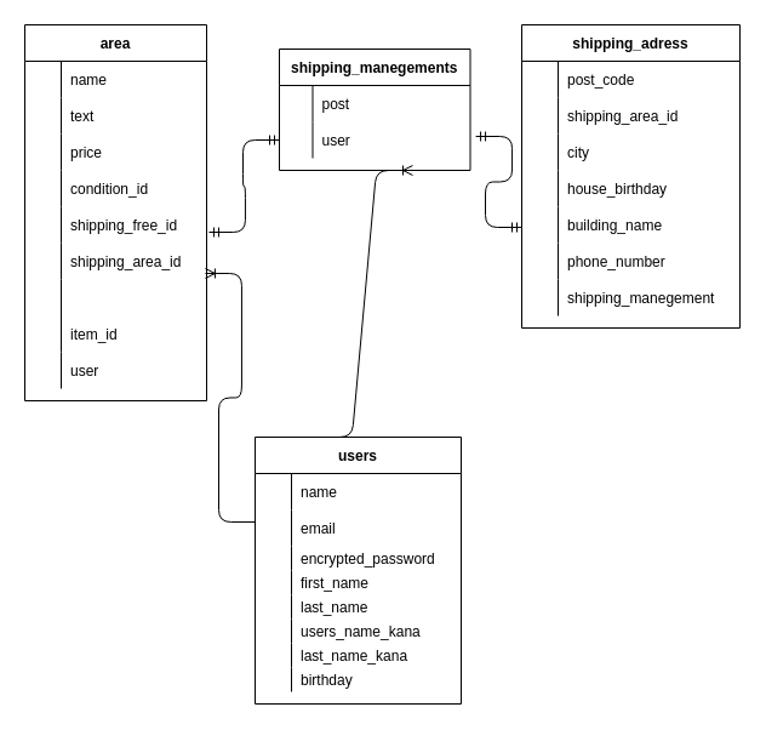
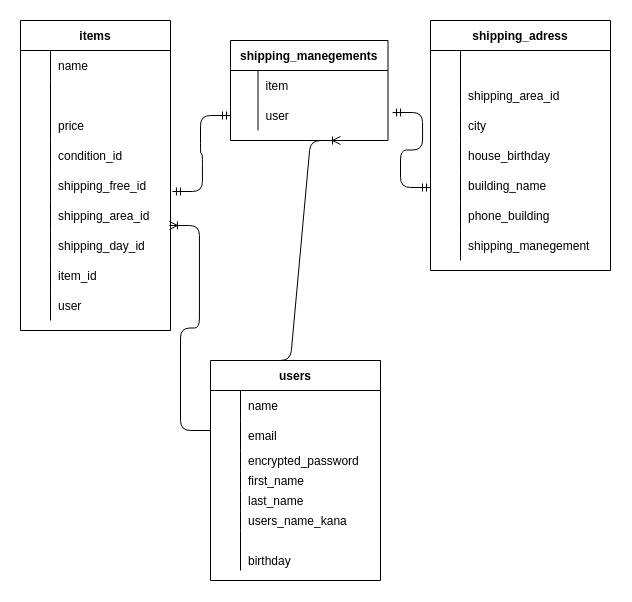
  <mxCell id="0" />
  <mxCell id="1" parent="0" />
  <mxCell id="2" value="users" style="shape=table;startSize=30;container=1;collapsible=1;childLayout=tableLayout;fixedRows=1;rowLines=0;fontStyle=1;align=center;resizeLast=1;verticalAlign=middle;horizontal=1;" vertex="1" parent="1"><mxGeometry x="210" y="360" width="170" height="220" as="geometry"><mxRectangle x="300" y="280" width="60" height="30" as="alternateBounds" /></mxGeometry></mxCell>
  <mxCell id="3" value="" style="shape=partialRectangle;collapsible=0;dropTarget=0;pointerEvents=0;fillColor=none;top=0;left=0;bottom=0;right=0;points=[[0,0.5],[1,0.5]];portConstraint=eastwest;" vertex="1" parent="2"><mxGeometry y="30" width="170" height="30" as="geometry" /></mxCell>
  <mxCell id="4" value="" style="shape=partialRectangle;connectable=0;fillColor=none;top=0;left=0;bottom=0;right=0;editable=1;overflow=hidden;" vertex="1" parent="3"><mxGeometry width="30" height="30" as="geometry" /></mxCell>
  <mxCell id="5" value="name" style="shape=partialRectangle;connectable=0;fillColor=none;top=0;left=0;bottom=0;right=0;align=left;spacingLeft=6;overflow=hidden;" vertex="1" parent="3"><mxGeometry x="30" width="140" height="30" as="geometry" /></mxCell>
  <mxCell id="6" value="" style="shape=partialRectangle;collapsible=0;dropTarget=0;pointerEvents=0;fillColor=none;top=0;left=0;bottom=0;right=0;points=[[0,0.5],[1,0.5]];portConstraint=eastwest;" vertex="1" parent="2"><mxGeometry y="60" width="170" height="30" as="geometry" /></mxCell>
  <mxCell id="7" value="" style="shape=partialRectangle;connectable=0;fillColor=none;top=0;left=0;bottom=0;right=0;editable=1;overflow=hidden;" vertex="1" parent="6"><mxGeometry width="30" height="30" as="geometry" /></mxCell>
  <mxCell id="8" value="email" style="shape=partialRectangle;connectable=0;fillColor=none;top=0;left=0;bottom=0;right=0;align=left;spacingLeft=6;overflow=hidden;" vertex="1" parent="6"><mxGeometry x="30" width="140" height="30" as="geometry" /></mxCell>
  <mxCell id="9" value="" style="shape=partialRectangle;collapsible=0;dropTarget=0;pointerEvents=0;fillColor=none;top=0;left=0;bottom=0;right=0;points=[[0,0.5],[1,0.5]];portConstraint=eastwest;" vertex="1" parent="2"><mxGeometry y="90" width="170" height="20" as="geometry" /></mxCell>
  <mxCell id="10" value="" style="shape=partialRectangle;connectable=0;fillColor=none;top=0;left=0;bottom=0;right=0;editable=1;overflow=hidden;" vertex="1" parent="9"><mxGeometry width="30" height="20" as="geometry" /></mxCell>
  <mxCell id="11" value="encrypted_password" style="shape=partialRectangle;connectable=0;fillColor=none;top=0;left=0;bottom=0;right=0;align=left;spacingLeft=6;overflow=hidden;" vertex="1" parent="9"><mxGeometry x="30" width="140" height="20" as="geometry" /></mxCell>
  <mxCell id="12" value="" style="shape=partialRectangle;collapsible=0;dropTarget=0;pointerEvents=0;fillColor=none;top=0;left=0;bottom=0;right=0;points=[[0,0.5],[1,0.5]];portConstraint=eastwest;" vertex="1" parent="2"><mxGeometry y="110" width="170" height="20" as="geometry" /></mxCell>
  <mxCell id="13" value="" style="shape=partialRectangle;connectable=0;fillColor=none;top=0;left=0;bottom=0;right=0;editable=1;overflow=hidden;" vertex="1" parent="12"><mxGeometry width="30" height="20" as="geometry" /></mxCell>
  <mxCell id="14" value="first_name" style="shape=partialRectangle;connectable=0;fillColor=none;top=0;left=0;bottom=0;right=0;align=left;spacingLeft=6;overflow=hidden;" vertex="1" parent="12"><mxGeometry x="30" width="140" height="20" as="geometry" /></mxCell>
  <mxCell id="15" value="" style="shape=partialRectangle;collapsible=0;dropTarget=0;pointerEvents=0;fillColor=none;top=0;left=0;bottom=0;right=0;points=[[0,0.5],[1,0.5]];portConstraint=eastwest;" vertex="1" parent="2"><mxGeometry y="130" width="170" height="20" as="geometry" /></mxCell>
  <mxCell id="16" value="" style="shape=partialRectangle;connectable=0;fillColor=none;top=0;left=0;bottom=0;right=0;editable=1;overflow=hidden;" vertex="1" parent="15"><mxGeometry width="30" height="20" as="geometry" /></mxCell>
  <mxCell id="17" value="last_name" style="shape=partialRectangle;connectable=0;fillColor=none;top=0;left=0;bottom=0;right=0;align=left;spacingLeft=6;overflow=hidden;" vertex="1" parent="15"><mxGeometry x="30" width="140" height="20" as="geometry" /></mxCell>
  <mxCell id="18" value="" style="shape=partialRectangle;collapsible=0;dropTarget=0;pointerEvents=0;fillColor=none;top=0;left=0;bottom=0;right=0;points=[[0,0.5],[1,0.5]];portConstraint=eastwest;" vertex="1" parent="2"><mxGeometry y="150" width="170" height="20" as="geometry" /></mxCell>
  <mxCell id="19" value="" style="shape=partialRectangle;connectable=0;fillColor=none;top=0;left=0;bottom=0;right=0;editable=1;overflow=hidden;" vertex="1" parent="18"><mxGeometry width="30" height="20" as="geometry" /></mxCell>
  <mxCell id="20" value="users_name_kana" style="shape=partialRectangle;connectable=0;fillColor=none;top=0;left=0;bottom=0;right=0;align=left;spacingLeft=6;overflow=hidden;" vertex="1" parent="18"><mxGeometry x="30" width="140" height="20" as="geometry" /></mxCell>
  <mxCell id="21" value="" style="shape=partialRectangle;collapsible=0;dropTarget=0;pointerEvents=0;fillColor=none;top=0;left=0;bottom=0;right=0;points=[[0,0.5],[1,0.5]];portConstraint=eastwest;" vertex="1" parent="2"><mxGeometry y="170" width="170" height="20" as="geometry" /></mxCell>
  <mxCell id="22" value="" style="shape=partialRectangle;connectable=0;fillColor=none;top=0;left=0;bottom=0;right=0;editable=1;overflow=hidden;" vertex="1" parent="21"><mxGeometry width="30" height="20" as="geometry" /></mxCell>
- <mxCell id="23" value="last_name_kana" style="shape=partialRectangle;connectable=0;fillColor=none;top=0;left=0;bottom=0;right=0;align=left;spacingLeft=6;overflow=hidden;" vertex="1" parent="21"><mxGeometry x="30" width="140" height="20" as="geometry" /></mxCell>
  <mxCell id="24" value="" style="shape=partialRectangle;collapsible=0;dropTarget=0;pointerEvents=0;fillColor=none;top=0;left=0;bottom=0;right=0;points=[[0,0.5],[1,0.5]];portConstraint=eastwest;" vertex="1" parent="2"><mxGeometry y="190" width="170" height="20" as="geometry" /></mxCell>
  <mxCell id="25" value="" style="shape=partialRectangle;connectable=0;fillColor=none;top=0;left=0;bottom=0;right=0;editable=1;overflow=hidden;" vertex="1" parent="24"><mxGeometry width="30" height="20" as="geometry" /></mxCell>
  <mxCell id="26" value="birthday" style="shape=partialRectangle;connectable=0;fillColor=none;top=0;left=0;bottom=0;right=0;align=left;spacingLeft=6;overflow=hidden;" vertex="1" parent="24"><mxGeometry x="30" width="140" height="20" as="geometry" /></mxCell>
- <mxCell id="27" value="area" style="shape=table;startSize=30;container=1;collapsible=1;childLayout=tableLayout;fixedRows=1;rowLines=0;fontStyle=1;align=center;resizeLast=1;" vertex="1" parent="1"><mxGeometry x="20" y="20" width="150" height="310" as="geometry" /></mxCell>
+ <mxCell id="27" value="items" style="shape=table;startSize=30;container=1;collapsible=1;childLayout=tableLayout;fixedRows=1;rowLines=0;fontStyle=1;align=center;resizeLast=1;" vertex="1" parent="1"><mxGeometry x="20" y="20" width="150" height="310" as="geometry" /></mxCell>
  <mxCell id="28" value="" style="shape=partialRectangle;collapsible=0;dropTarget=0;pointerEvents=0;fillColor=none;top=0;left=0;bottom=0;right=0;points=[[0,0.5],[1,0.5]];portConstraint=eastwest;" vertex="1" parent="27"><mxGeometry y="30" width="150" height="30" as="geometry" /></mxCell>
  <mxCell id="29" value="" style="shape=partialRectangle;connectable=0;fillColor=none;top=0;left=0;bottom=0;right=0;editable=1;overflow=hidden;" vertex="1" parent="28"><mxGeometry width="30" height="30" as="geometry" /></mxCell>
  <mxCell id="30" value="name" style="shape=partialRectangle;connectable=0;fillColor=none;top=0;left=0;bottom=0;right=0;align=left;spacingLeft=6;overflow=hidden;" vertex="1" parent="28"><mxGeometry x="30" width="120" height="30" as="geometry" /></mxCell>
  <mxCell id="31" value="" style="shape=partialRectangle;collapsible=0;dropTarget=0;pointerEvents=0;fillColor=none;top=0;left=0;bottom=0;right=0;points=[[0,0.5],[1,0.5]];portConstraint=eastwest;" vertex="1" parent="27"><mxGeometry y="60" width="150" height="30" as="geometry" /></mxCell>
  <mxCell id="32" value="" style="shape=partialRectangle;connectable=0;fillColor=none;top=0;left=0;bottom=0;right=0;editable=1;overflow=hidden;" vertex="1" parent="31"><mxGeometry width="30" height="30" as="geometry" /></mxCell>
- <mxCell id="33" value="text" style="shape=partialRectangle;connectable=0;fillColor=none;top=0;left=0;bottom=0;right=0;align=left;spacingLeft=6;overflow=hidden;" vertex="1" parent="31"><mxGeometry x="30" width="120" height="30" as="geometry" /></mxCell>
  <mxCell id="34" value="" style="shape=partialRectangle;collapsible=0;dropTarget=0;pointerEvents=0;fillColor=none;top=0;left=0;bottom=0;right=0;points=[[0,0.5],[1,0.5]];portConstraint=eastwest;" vertex="1" parent="27"><mxGeometry y="90" width="150" height="30" as="geometry" /></mxCell>
  <mxCell id="35" value="" style="shape=partialRectangle;connectable=0;fillColor=none;top=0;left=0;bottom=0;right=0;editable=1;overflow=hidden;" vertex="1" parent="34"><mxGeometry width="30" height="30" as="geometry" /></mxCell>
  <mxCell id="36" value="price" style="shape=partialRectangle;connectable=0;fillColor=none;top=0;left=0;bottom=0;right=0;align=left;spacingLeft=6;overflow=hidden;" vertex="1" parent="34"><mxGeometry x="30" width="120" height="30" as="geometry" /></mxCell>
  <mxCell id="37" value="" style="shape=partialRectangle;collapsible=0;dropTarget=0;pointerEvents=0;fillColor=none;top=0;left=0;bottom=0;right=0;points=[[0,0.5],[1,0.5]];portConstraint=eastwest;" vertex="1" parent="27"><mxGeometry y="120" width="150" height="30" as="geometry" /></mxCell>
  <mxCell id="38" value="" style="shape=partialRectangle;connectable=0;fillColor=none;top=0;left=0;bottom=0;right=0;editable=1;overflow=hidden;" vertex="1" parent="37"><mxGeometry width="30" height="30" as="geometry" /></mxCell>
  <mxCell id="39" value="condition_id" style="shape=partialRectangle;connectable=0;fillColor=none;top=0;left=0;bottom=0;right=0;align=left;spacingLeft=6;overflow=hidden;" vertex="1" parent="37"><mxGeometry x="30" width="120" height="30" as="geometry" /></mxCell>
  <mxCell id="40" value="" style="shape=partialRectangle;collapsible=0;dropTarget=0;pointerEvents=0;fillColor=none;top=0;left=0;bottom=0;right=0;points=[[0,0.5],[1,0.5]];portConstraint=eastwest;" vertex="1" parent="27"><mxGeometry y="150" width="150" height="30" as="geometry" /></mxCell>
  <mxCell id="41" value="" style="shape=partialRectangle;connectable=0;fillColor=none;top=0;left=0;bottom=0;right=0;editable=1;overflow=hidden;" vertex="1" parent="40"><mxGeometry width="30" height="30" as="geometry" /></mxCell>
  <mxCell id="42" value="shipping_free_id" style="shape=partialRectangle;connectable=0;fillColor=none;top=0;left=0;bottom=0;right=0;align=left;spacingLeft=6;overflow=hidden;" vertex="1" parent="40"><mxGeometry x="30" width="120" height="30" as="geometry" /></mxCell>
  <mxCell id="43" value="" style="shape=partialRectangle;collapsible=0;dropTarget=0;pointerEvents=0;fillColor=none;top=0;left=0;bottom=0;right=0;points=[[0,0.5],[1,0.5]];portConstraint=eastwest;" vertex="1" parent="27"><mxGeometry y="180" width="150" height="30" as="geometry" /></mxCell>
  <mxCell id="44" value="" style="shape=partialRectangle;connectable=0;fillColor=none;top=0;left=0;bottom=0;right=0;editable=1;overflow=hidden;" vertex="1" parent="43"><mxGeometry width="30" height="30" as="geometry" /></mxCell>
  <mxCell id="45" value="shipping_area_id" style="shape=partialRectangle;connectable=0;fillColor=none;top=0;left=0;bottom=0;right=0;align=left;spacingLeft=6;overflow=hidden;" vertex="1" parent="43"><mxGeometry x="30" width="120" height="30" as="geometry" /></mxCell>
  <mxCell id="46" value="" style="shape=partialRectangle;collapsible=0;dropTarget=0;pointerEvents=0;fillColor=none;top=0;left=0;bottom=0;right=0;points=[[0,0.5],[1,0.5]];portConstraint=eastwest;" vertex="1" parent="27"><mxGeometry y="210" width="150" height="30" as="geometry" /></mxCell>
  <mxCell id="47" value="" style="shape=partialRectangle;connectable=0;fillColor=none;top=0;left=0;bottom=0;right=0;editable=1;overflow=hidden;" vertex="1" parent="46"><mxGeometry width="30" height="30" as="geometry" /></mxCell>
+ <mxCell id="48" value="shipping_day_id" style="shape=partialRectangle;connectable=0;fillColor=none;top=0;left=0;bottom=0;right=0;align=left;spacingLeft=6;overflow=hidden;" vertex="1" parent="46"><mxGeometry x="30" width="120" height="30" as="geometry" /></mxCell>
  <mxCell id="49" value="" style="shape=partialRectangle;collapsible=0;dropTarget=0;pointerEvents=0;fillColor=none;top=0;left=0;bottom=0;right=0;points=[[0,0.5],[1,0.5]];portConstraint=eastwest;" vertex="1" parent="27"><mxGeometry y="240" width="150" height="30" as="geometry" /></mxCell>
  <mxCell id="50" value="" style="shape=partialRectangle;connectable=0;fillColor=none;top=0;left=0;bottom=0;right=0;editable=1;overflow=hidden;" vertex="1" parent="49"><mxGeometry width="30" height="30" as="geometry" /></mxCell>
  <mxCell id="51" value="item_id" style="shape=partialRectangle;connectable=0;fillColor=none;top=0;left=0;bottom=0;right=0;align=left;spacingLeft=6;overflow=hidden;" vertex="1" parent="49"><mxGeometry x="30" width="120" height="30" as="geometry" /></mxCell>
  <mxCell id="52" value="" style="shape=partialRectangle;collapsible=0;dropTarget=0;pointerEvents=0;fillColor=none;top=0;left=0;bottom=0;right=0;points=[[0,0.5],[1,0.5]];portConstraint=eastwest;" vertex="1" parent="27"><mxGeometry y="270" width="150" height="30" as="geometry" /></mxCell>
  <mxCell id="53" value="" style="shape=partialRectangle;connectable=0;fillColor=none;top=0;left=0;bottom=0;right=0;editable=1;overflow=hidden;" vertex="1" parent="52"><mxGeometry width="30" height="30" as="geometry" /></mxCell>
  <mxCell id="54" value="user" style="shape=partialRectangle;connectable=0;fillColor=none;top=0;left=0;bottom=0;right=0;align=left;spacingLeft=6;overflow=hidden;" vertex="1" parent="52"><mxGeometry x="30" width="120" height="30" as="geometry" /></mxCell>
  <mxCell id="55" value="shipping_adress" style="shape=table;startSize=30;container=1;collapsible=1;childLayout=tableLayout;fixedRows=1;rowLines=0;fontStyle=1;align=center;resizeLast=1;" vertex="1" parent="1"><mxGeometry x="430" y="20" width="180" height="250" as="geometry" /></mxCell>
  <mxCell id="56" value="" style="shape=partialRectangle;collapsible=0;dropTarget=0;pointerEvents=0;fillColor=none;top=0;left=0;bottom=0;right=0;points=[[0,0.5],[1,0.5]];portConstraint=eastwest;" vertex="1" parent="55"><mxGeometry y="30" width="180" height="30" as="geometry" /></mxCell>
  <mxCell id="57" value="" style="shape=partialRectangle;connectable=0;fillColor=none;top=0;left=0;bottom=0;right=0;editable=1;overflow=hidden;" vertex="1" parent="56"><mxGeometry width="30" height="30" as="geometry" /></mxCell>
- <mxCell id="58" value="post_code" style="shape=partialRectangle;connectable=0;fillColor=none;top=0;left=0;bottom=0;right=0;align=left;spacingLeft=6;overflow=hidden;" vertex="1" parent="56"><mxGeometry x="30" width="150" height="30" as="geometry" /></mxCell>
  <mxCell id="59" value="" style="shape=partialRectangle;collapsible=0;dropTarget=0;pointerEvents=0;fillColor=none;top=0;left=0;bottom=0;right=0;points=[[0,0.5],[1,0.5]];portConstraint=eastwest;" vertex="1" parent="55"><mxGeometry y="60" width="180" height="30" as="geometry" /></mxCell>
  <mxCell id="60" value="" style="shape=partialRectangle;connectable=0;fillColor=none;top=0;left=0;bottom=0;right=0;editable=1;overflow=hidden;" vertex="1" parent="59"><mxGeometry width="30" height="30" as="geometry" /></mxCell>
  <mxCell id="61" value="shipping_area_id" style="shape=partialRectangle;connectable=0;fillColor=none;top=0;left=0;bottom=0;right=0;align=left;spacingLeft=6;overflow=hidden;" vertex="1" parent="59"><mxGeometry x="30" width="150" height="30" as="geometry" /></mxCell>
  <mxCell id="62" value="" style="shape=partialRectangle;collapsible=0;dropTarget=0;pointerEvents=0;fillColor=none;top=0;left=0;bottom=0;right=0;points=[[0,0.5],[1,0.5]];portConstraint=eastwest;" vertex="1" parent="55"><mxGeometry y="90" width="180" height="30" as="geometry" /></mxCell>
  <mxCell id="63" value="" style="shape=partialRectangle;connectable=0;fillColor=none;top=0;left=0;bottom=0;right=0;editable=1;overflow=hidden;" vertex="1" parent="62"><mxGeometry width="30" height="30" as="geometry" /></mxCell>
  <mxCell id="64" value="city" style="shape=partialRectangle;connectable=0;fillColor=none;top=0;left=0;bottom=0;right=0;align=left;spacingLeft=6;overflow=hidden;" vertex="1" parent="62"><mxGeometry x="30" width="150" height="30" as="geometry" /></mxCell>
  <mxCell id="65" value="" style="shape=partialRectangle;collapsible=0;dropTarget=0;pointerEvents=0;fillColor=none;top=0;left=0;bottom=0;right=0;points=[[0,0.5],[1,0.5]];portConstraint=eastwest;" vertex="1" parent="55"><mxGeometry y="120" width="180" height="30" as="geometry" /></mxCell>
  <mxCell id="66" value="" style="shape=partialRectangle;connectable=0;fillColor=none;top=0;left=0;bottom=0;right=0;editable=1;overflow=hidden;" vertex="1" parent="65"><mxGeometry width="30" height="30" as="geometry" /></mxCell>
  <mxCell id="67" value="house_birthday" style="shape=partialRectangle;connectable=0;fillColor=none;top=0;left=0;bottom=0;right=0;align=left;spacingLeft=6;overflow=hidden;" vertex="1" parent="65"><mxGeometry x="30" width="150" height="30" as="geometry" /></mxCell>
  <mxCell id="68" value="" style="shape=partialRectangle;collapsible=0;dropTarget=0;pointerEvents=0;fillColor=none;top=0;left=0;bottom=0;right=0;points=[[0,0.5],[1,0.5]];portConstraint=eastwest;" vertex="1" parent="55"><mxGeometry y="150" width="180" height="30" as="geometry" /></mxCell>
  <mxCell id="69" value="" style="shape=partialRectangle;connectable=0;fillColor=none;top=0;left=0;bottom=0;right=0;editable=1;overflow=hidden;" vertex="1" parent="68"><mxGeometry width="30" height="30" as="geometry" /></mxCell>
  <mxCell id="70" value="building_name" style="shape=partialRectangle;connectable=0;fillColor=none;top=0;left=0;bottom=0;right=0;align=left;spacingLeft=6;overflow=hidden;" vertex="1" parent="68"><mxGeometry x="30" width="150" height="30" as="geometry" /></mxCell>
  <mxCell id="71" value="" style="shape=partialRectangle;collapsible=0;dropTarget=0;pointerEvents=0;fillColor=none;top=0;left=0;bottom=0;right=0;points=[[0,0.5],[1,0.5]];portConstraint=eastwest;" vertex="1" parent="55"><mxGeometry y="180" width="180" height="30" as="geometry" /></mxCell>
  <mxCell id="72" value="" style="shape=partialRectangle;connectable=0;fillColor=none;top=0;left=0;bottom=0;right=0;editable=1;overflow=hidden;" vertex="1" parent="71"><mxGeometry width="30" height="30" as="geometry" /></mxCell>
- <mxCell id="73" value="phone_number" style="shape=partialRectangle;connectable=0;fillColor=none;top=0;left=0;bottom=0;right=0;align=left;spacingLeft=6;overflow=hidden;" vertex="1" parent="71"><mxGeometry x="30" width="150" height="30" as="geometry" /></mxCell>
+ <mxCell id="73" value="phone_building" style="shape=partialRectangle;connectable=0;fillColor=none;top=0;left=0;bottom=0;right=0;align=left;spacingLeft=6;overflow=hidden;" vertex="1" parent="71"><mxGeometry x="30" width="150" height="30" as="geometry" /></mxCell>
  <mxCell id="74" value="" style="shape=partialRectangle;collapsible=0;dropTarget=0;pointerEvents=0;fillColor=none;top=0;left=0;bottom=0;right=0;points=[[0,0.5],[1,0.5]];portConstraint=eastwest;" vertex="1" parent="55"><mxGeometry y="210" width="180" height="30" as="geometry" /></mxCell>
  <mxCell id="75" value="" style="shape=partialRectangle;connectable=0;fillColor=none;top=0;left=0;bottom=0;right=0;editable=1;overflow=hidden;" vertex="1" parent="74"><mxGeometry width="30" height="30" as="geometry" /></mxCell>
  <mxCell id="76" value="shipping_manegement" style="shape=partialRectangle;connectable=0;fillColor=none;top=0;left=0;bottom=0;right=0;align=left;spacingLeft=6;overflow=hidden;" vertex="1" parent="74"><mxGeometry x="30" width="150" height="30" as="geometry" /></mxCell>
  <mxCell id="77" value="" style="edgeStyle=entityRelationEdgeStyle;fontSize=12;html=1;endArrow=ERoneToMany;exitX=0;exitY=0.333;exitDx=0;exitDy=0;exitPerimeter=0;entryX=0.993;entryY=0.833;entryDx=0;entryDy=0;entryPerimeter=0;" edge="1" parent="1" source="6" target="43"><mxGeometry width="100" height="100" relative="1" as="geometry"><mxPoint x="240" y="390" as="sourcePoint" /><mxPoint x="340" y="290" as="targetPoint" /></mxGeometry></mxCell>
  <mxCell id="78" value="shipping_manegements" style="shape=table;startSize=30;container=1;collapsible=1;childLayout=tableLayout;fixedRows=1;rowLines=0;fontStyle=1;align=center;resizeLast=1;" vertex="1" parent="1"><mxGeometry x="230" y="40" width="157.5" height="100" as="geometry" /></mxCell>
  <mxCell id="79" value="" style="shape=partialRectangle;collapsible=0;dropTarget=0;pointerEvents=0;fillColor=none;top=0;left=0;bottom=0;right=0;points=[[0,0.5],[1,0.5]];portConstraint=eastwest;" vertex="1" parent="78"><mxGeometry y="30" width="157.5" height="30" as="geometry" /></mxCell>
  <mxCell id="80" value="" style="shape=partialRectangle;connectable=0;fillColor=none;top=0;left=0;bottom=0;right=0;editable=1;overflow=hidden;" vertex="1" parent="79"><mxGeometry width="27.5" height="30" as="geometry" /></mxCell>
- <mxCell id="81" value="post" style="shape=partialRectangle;connectable=0;fillColor=none;top=0;left=0;bottom=0;right=0;align=left;spacingLeft=6;overflow=hidden;" vertex="1" parent="79"><mxGeometry x="27.5" width="130" height="30" as="geometry" /></mxCell>
+ <mxCell id="81" value="item" style="shape=partialRectangle;connectable=0;fillColor=none;top=0;left=0;bottom=0;right=0;align=left;spacingLeft=6;overflow=hidden;" vertex="1" parent="79"><mxGeometry x="27.5" width="130" height="30" as="geometry" /></mxCell>
  <mxCell id="82" value="" style="shape=partialRectangle;collapsible=0;dropTarget=0;pointerEvents=0;fillColor=none;top=0;left=0;bottom=0;right=0;points=[[0,0.5],[1,0.5]];portConstraint=eastwest;" vertex="1" parent="78"><mxGeometry y="60" width="157.5" height="30" as="geometry" /></mxCell>
  <mxCell id="83" value="" style="shape=partialRectangle;connectable=0;fillColor=none;top=0;left=0;bottom=0;right=0;editable=1;overflow=hidden;" vertex="1" parent="82"><mxGeometry width="27.5" height="30" as="geometry" /></mxCell>
  <mxCell id="84" value="user" style="shape=partialRectangle;connectable=0;fillColor=none;top=0;left=0;bottom=0;right=0;align=left;spacingLeft=6;overflow=hidden;" vertex="1" parent="82"><mxGeometry x="27.5" width="130" height="30" as="geometry" /></mxCell>
  <mxCell id="85" value="" style="edgeStyle=entityRelationEdgeStyle;fontSize=12;html=1;endArrow=ERoneToMany;exitX=0.294;exitY=0;exitDx=0;exitDy=0;exitPerimeter=0;" edge="1" parent="1" source="2"><mxGeometry width="100" height="100" relative="1" as="geometry"><mxPoint x="260" y="400" as="sourcePoint" /><mxPoint x="340" y="140" as="targetPoint" /></mxGeometry></mxCell>
  <mxCell id="86" value="" style="edgeStyle=entityRelationEdgeStyle;fontSize=12;html=1;endArrow=ERmandOne;startArrow=ERmandOne;exitX=1.013;exitY=0.7;exitDx=0;exitDy=0;exitPerimeter=0;" edge="1" parent="1" source="40" target="82"><mxGeometry width="100" height="100" relative="1" as="geometry"><mxPoint x="260" y="360" as="sourcePoint" /><mxPoint x="360" y="260" as="targetPoint" /></mxGeometry></mxCell>
  <mxCell id="87" value="" style="edgeStyle=entityRelationEdgeStyle;fontSize=12;html=1;endArrow=ERmandOne;startArrow=ERmandOne;entryX=0;entryY=0.567;entryDx=0;entryDy=0;entryPerimeter=0;exitX=1.029;exitY=0.4;exitDx=0;exitDy=0;exitPerimeter=0;" edge="1" parent="1" source="82" target="68"><mxGeometry width="100" height="100" relative="1" as="geometry"><mxPoint x="260" y="360" as="sourcePoint" /><mxPoint x="420" y="190" as="targetPoint" /></mxGeometry></mxCell>
